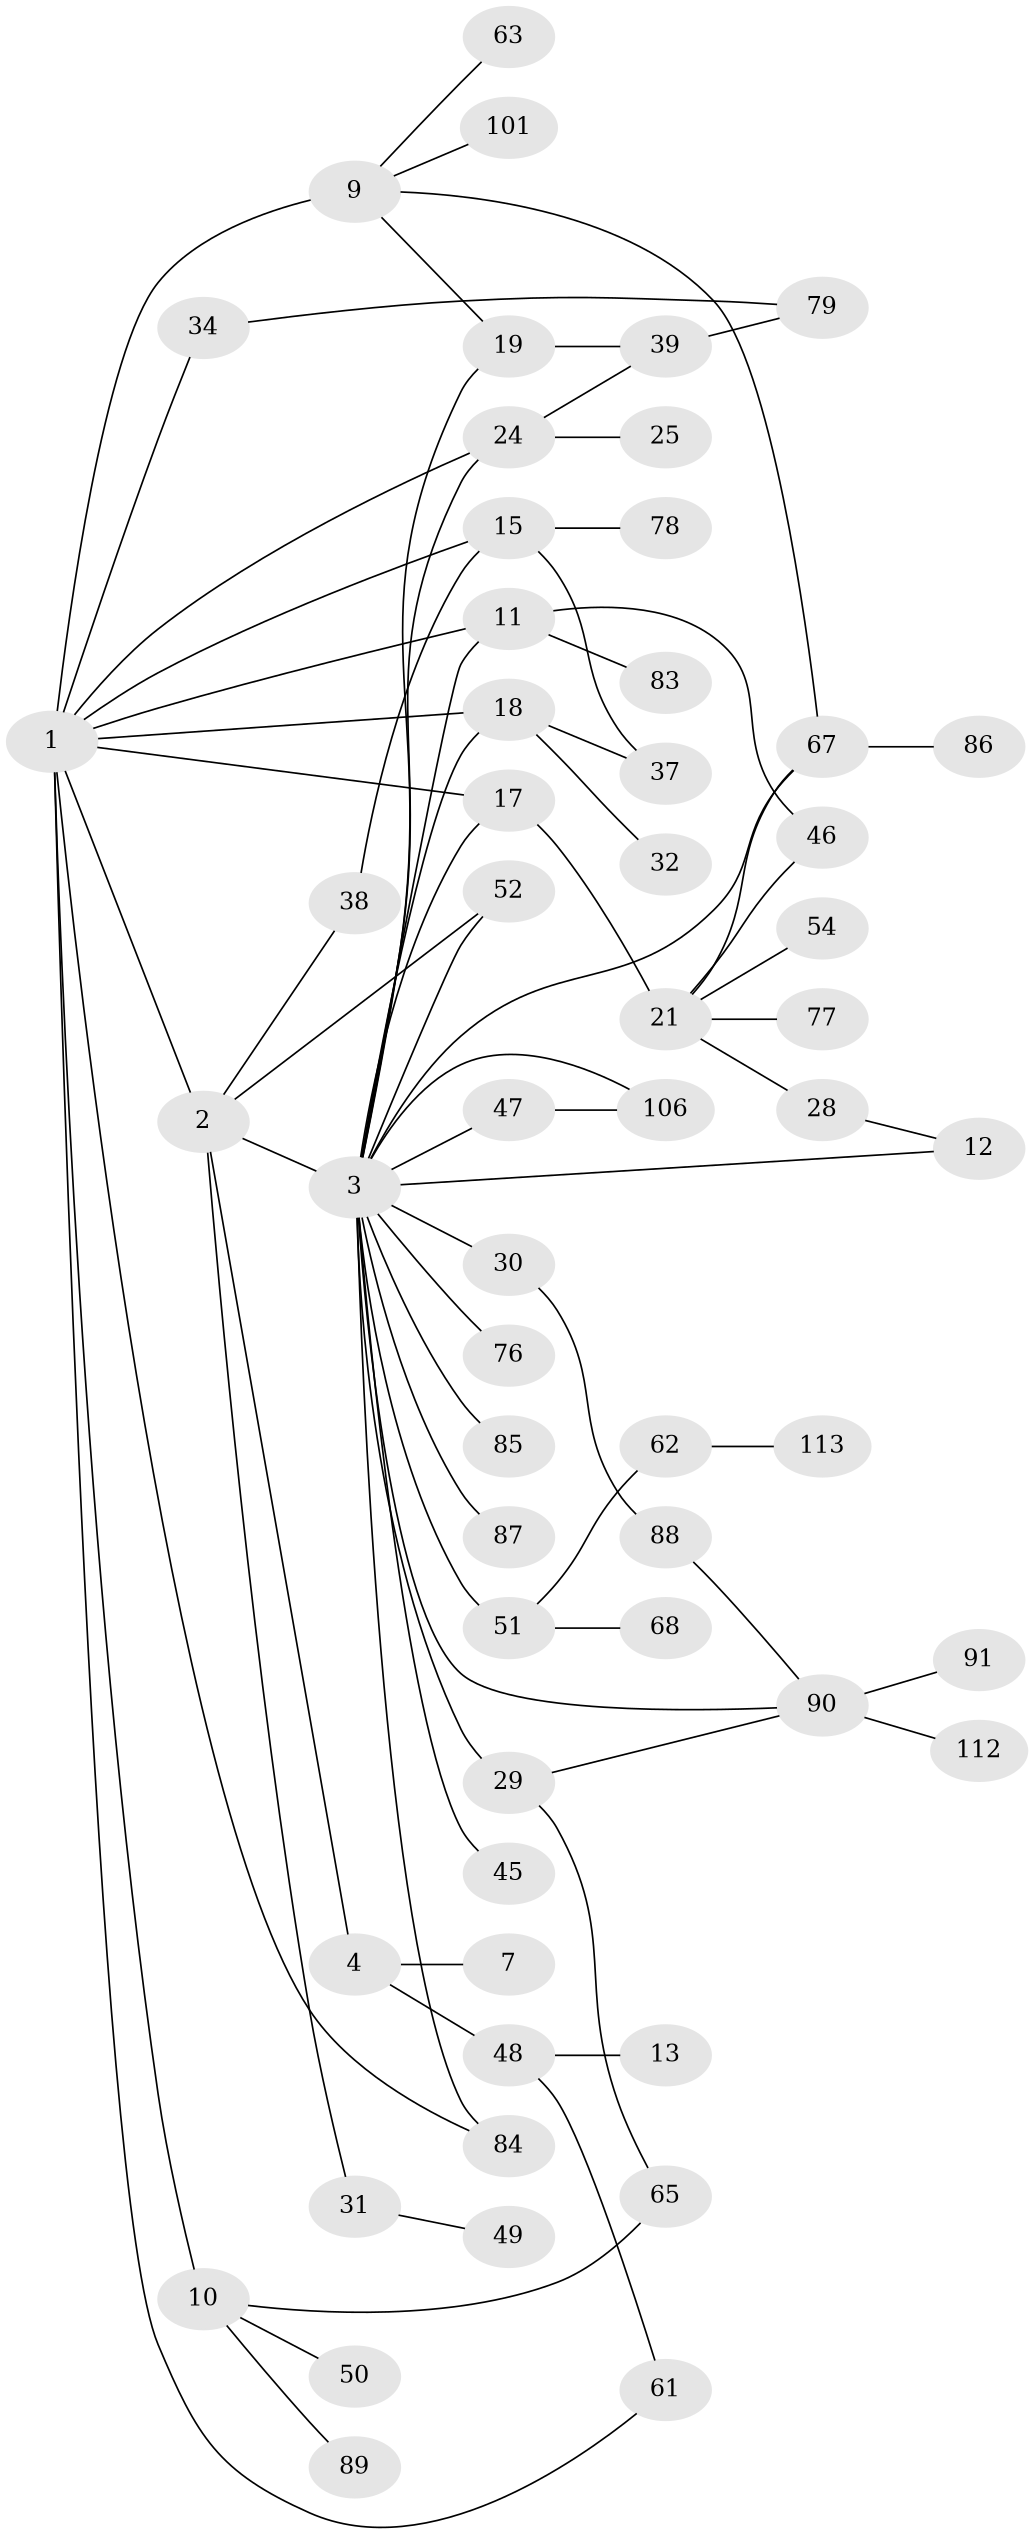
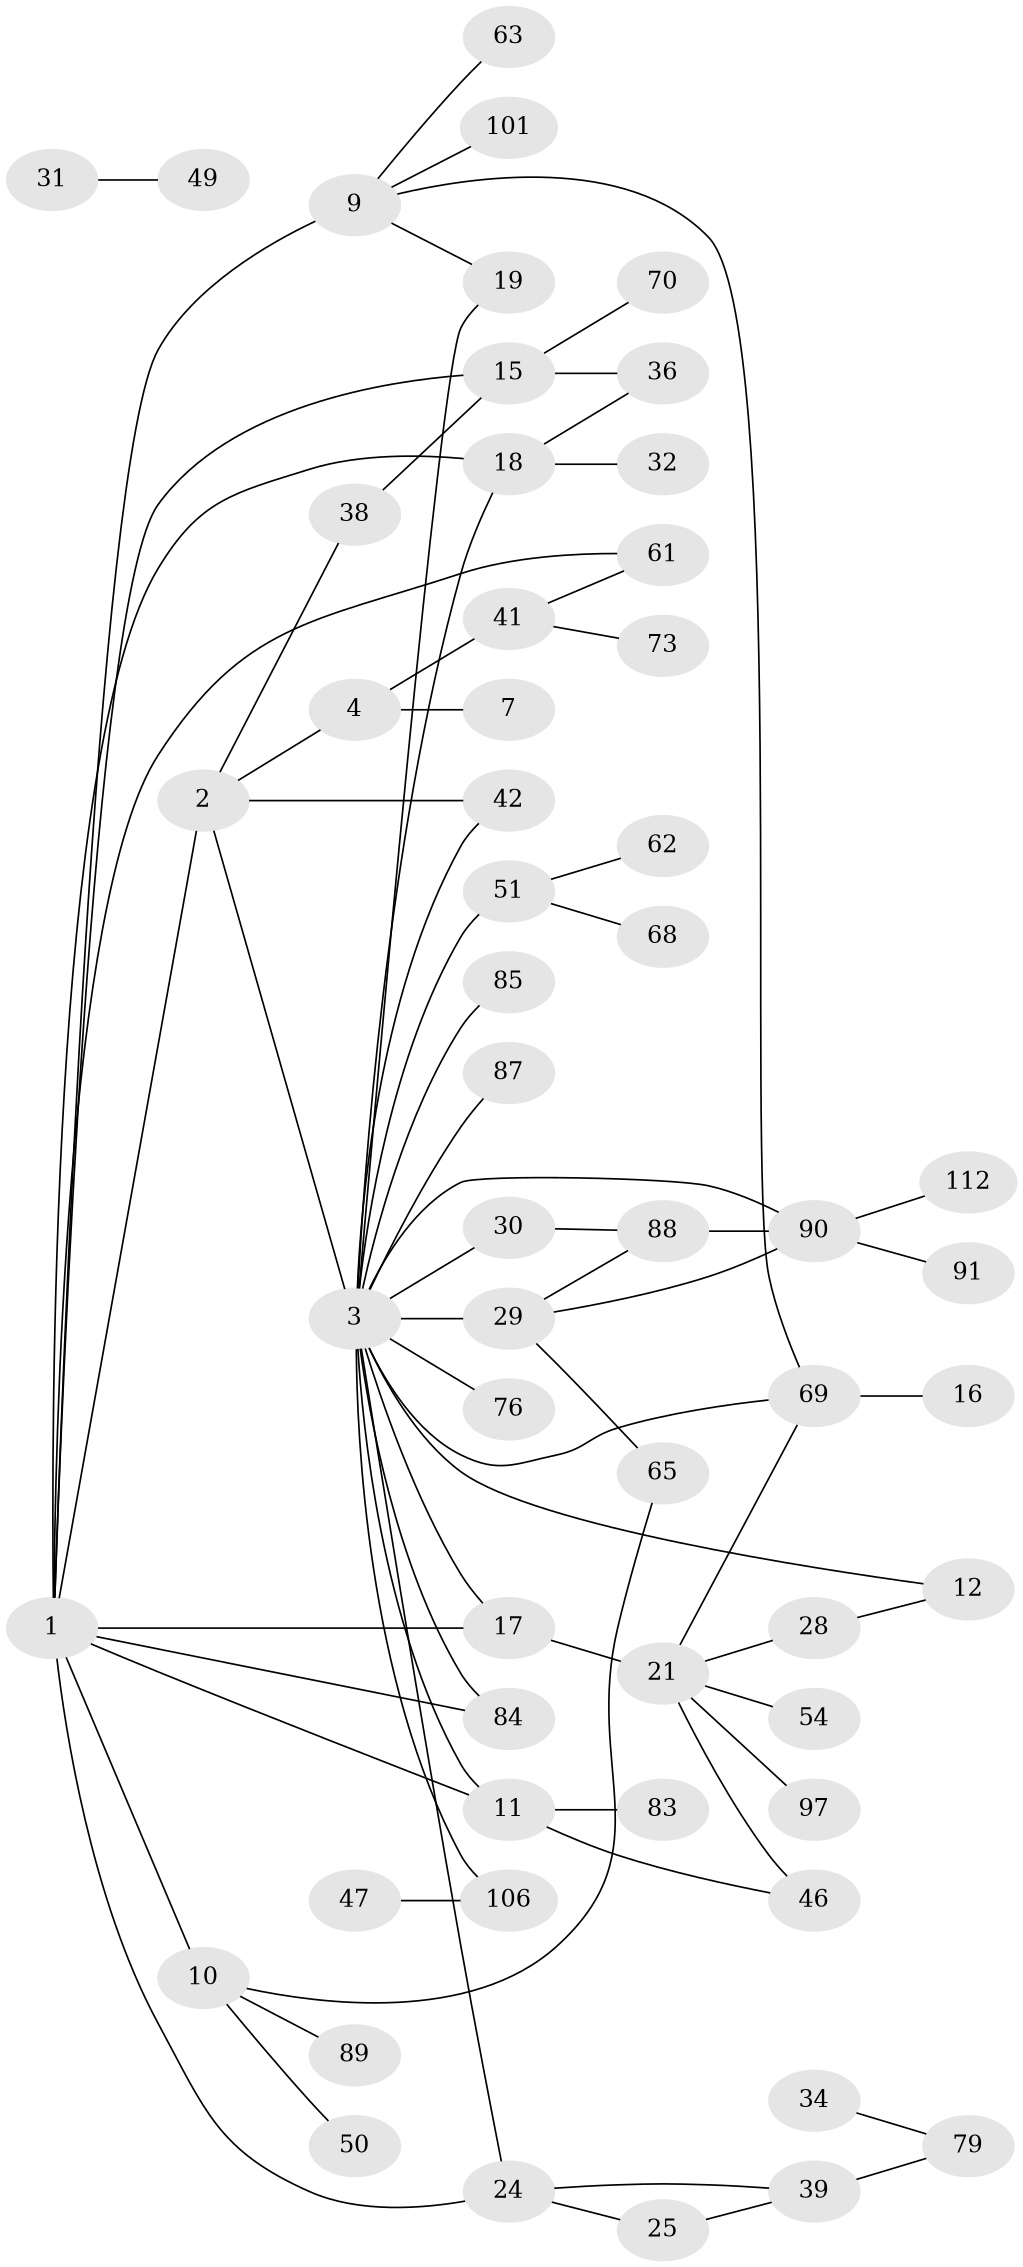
  graph {
    rankdir=LR
    node [color=gray90 style=filled]
    1 [super="+5"]
    2
    9
    10
    11 [super="+20+59"]
    15 [super="+22"]
    17
    18 [super="+23+43"]
    24 [super="+72+26"]
    34 [super="+105"]
    61
    84
    3 [super="+33+48+4+8+66"]
    n14 [label=4]
    31
    38
-   42 [label=52]
+   42
    101
    19 [super="+57"]
-   69 [super="+74+116" label=67]
+   69 [super="+74+116"]
    63
    50 [super="+115+117"]
    65 [super="+100"]
    89
    46 [super="+104+99"]
    83
-   37
-   70 [label=78]
+   37 [label=36]
+   70
    21 [super="+111"]
    32
    39 [super="+94"]
    25
    79 [super="+92"]
    29 [super="+53+81+71"]
    30
-   45
    47
    51 [super="+56"]
    76
    n40 [label=12]
    85
    87
    90
    106
    7
-   41 [label=48]
+   41
    49 [super="+114"]
    88 [super="+108"]
    62 [super="+64"]
    68 [super="+78"]
-   86
+   86 [label=16]
    91
    112
-   73 [label=13]
+   73
    28 [super="+52"]
    54 [super="+110"]
-   77
-   113
+   77 [label=97]
    1 -- 2
    1 -- 9
    1 -- 10 [weight=2]
    1 -- 11
    1 -- 15
    1 -- 17
    1 -- 18
    1 -- 24
-   1 -- 34
    1 -- 61
    1 -- 84
    2 -- 3
    2 -- n14
-   2 -- 31
    2 -- 38
    2 -- 42
    9 -- 101
    9 -- 19
    9 -- 69
    9 -- 63
    10 -- 50
    10 -- 65
    10 -- 89
    11 -- 46
    11 -- 83
    15 -- 37
    15 -- 70
    17 -- 21
    18 -- 37
    18 -- 32
    24 -- 39
    24 -- 25
    34 -- 79
    3 -- 11
    3 -- 17
    3 -- 18
    3 -- 24
    3 -- 84
    3 -- 42
    3 -- 19
    3 -- 69
    3 -- 29 [weight=2]
    3 -- 30
-   3 -- 45
-   3 -- 47
    3 -- 51
    3 -- 76
    3 -- n40
    3 -- 85
    3 -- 87
    3 -- 90
    3 -- 106
    n14 -- 7
    n14 -- 41
    31 -- 49
    38 -- 15
-   19 -- 39
+   25 -- 39
    69 -- 86
    21 -- 69
    21 -- 46
    21 -- 28
    21 -- 54
    21 -- 77
    39 -- 79
    29 -- 65
    29 -- 90
+   29 -- 88
    30 -- 88
    47 -- 106
    51 -- 62
    51 -- 68
    90 -- 91
    90 -- 112
    41 -- 61
    41 -- 73
    88 -- 90
-   62 -- 113
    28 -- n40
  }
